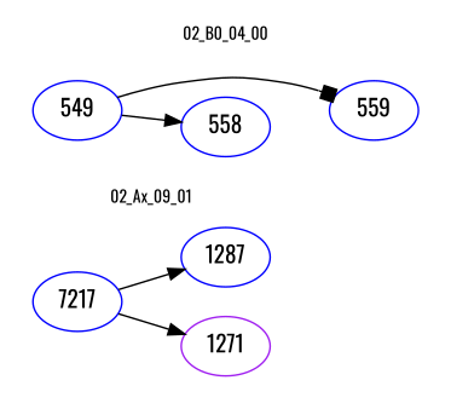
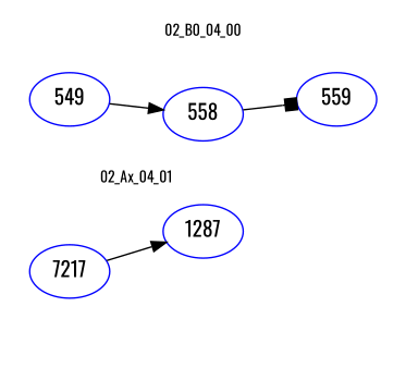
  digraph {
    fontname=Oswald
    rankdir=LR
    node [color=blue fontname=Oswald]
    edge [arrowhead=normal color=black fontname=Oswald]
    n1 [label=7217]
-   n2 [color=purple label=1271]
    n3 [label=1287]
    n4 [label=549]
    n5 [label=558]
    n6 [label=559]
    subgraph cluster_1 {
      color=white
      fontsize=10
-     label="02_Ax_09_01"
+     label="02_Ax_04_01"
      n1
-     n2
      n3
    }
    subgraph cluster_2 {
      color=white
      fontsize=10
      label="02_B0_04_00"
      n4
      n5
      n6
    }
-   n1 -> n2
    n1 -> n3
    n4 -> n5
-   n4 -> n6 [arrowhead=box]
+   n5 -> n6 [arrowhead=box]
  }
